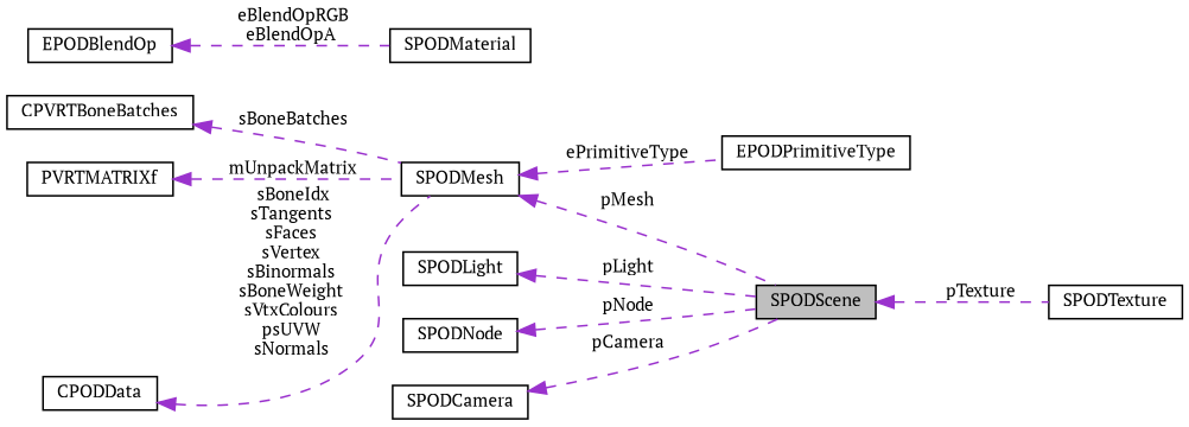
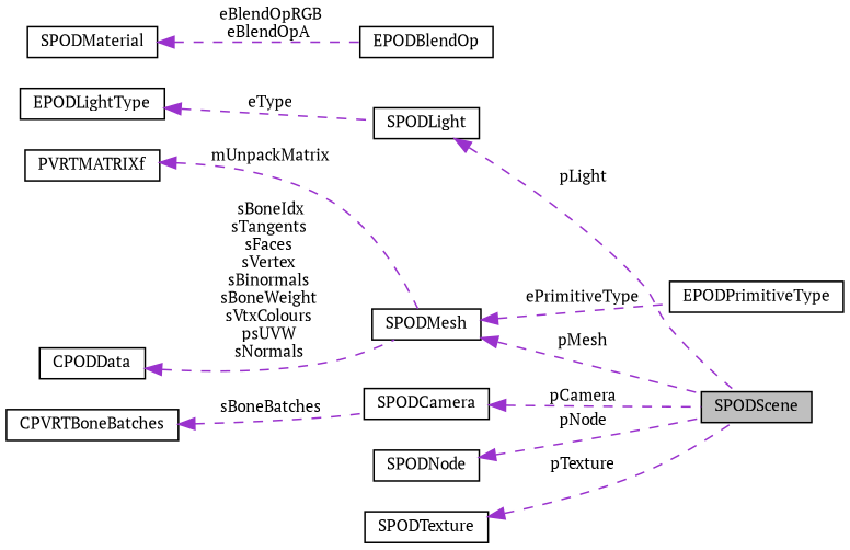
  digraph {
    fontname="PT Serif"
    rankdir=LR
    node [color=black fillcolor=white fontname="PT Serif" fontsize=10 shape=record style=filled]
    edge [color=darkorchid3 dir=back fontname="PT Serif" fontsize=10 labelfontname=Helvetica labelfontsize=10 style=dashed]
    n1 [fillcolor=grey75 fontcolor=black height=0.2 label=SPODScene width=0.4]
    n2 [height=0.2 label=SPODLight width=0.4]
+   n3 [height=0.2 label=EPODLightType width=0.4]
    n4 [height=0.2 label=SPODMaterial width=0.4]
    n5 [height=0.2 label=EPODBlendOp width=0.4]
    n6 [height=0.2 label=SPODMesh width=0.4]
    n7 [height=0.2 label=EPODPrimitiveType width=0.4]
    n8 [height=0.2 label=CPVRTBoneBatches width=0.4]
    n9 [height=0.2 label=PVRTMATRIXf width=0.4]
    n10 [height=0.2 label=CPODData width=0.4]
    n11 [height=0.2 label=SPODCamera width=0.4]
    n12 [height=0.2 label=SPODNode width=0.4]
    n13 [height=0.2 label=SPODTexture width=0.4]
    n2 -> n1 [label=" pLight"]
-   n5 -> n4 [label=" eBlendOpRGB\neBlendOpA"]
+   n3 -> n2 [label=" eType"]
+   n4 -> n5 [label=" eBlendOpRGB\neBlendOpA"]
    n6 -> n1 [label=" pMesh"]
    n6 -> n7 [label=" ePrimitiveType"]
-   n8 -> n6 [label=" sBoneBatches"]
+   n8 -> n11 [label=" sBoneBatches"]
    n9 -> n6 [label=" mUnpackMatrix"]
    n10 -> n6 [label=" sBoneIdx\nsTangents\nsFaces\nsVertex\nsBinormals\nsBoneWeight\nsVtxColours\npsUVW\nsNormals"]
    n11 -> n1 [label=" pCamera"]
    n12 -> n1 [label=" pNode"]
-   n1 -> n13 [label=" pTexture"]
+   n13 -> n1 [label=" pTexture"]
  }
